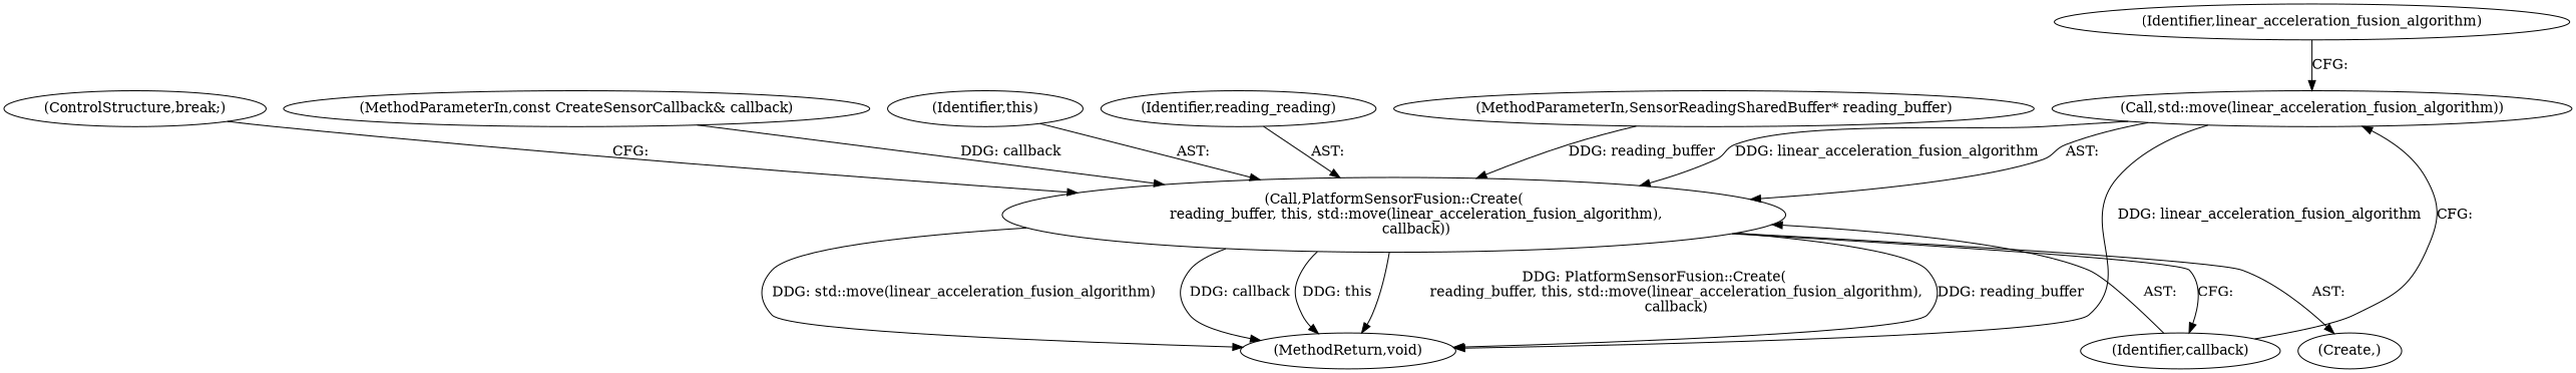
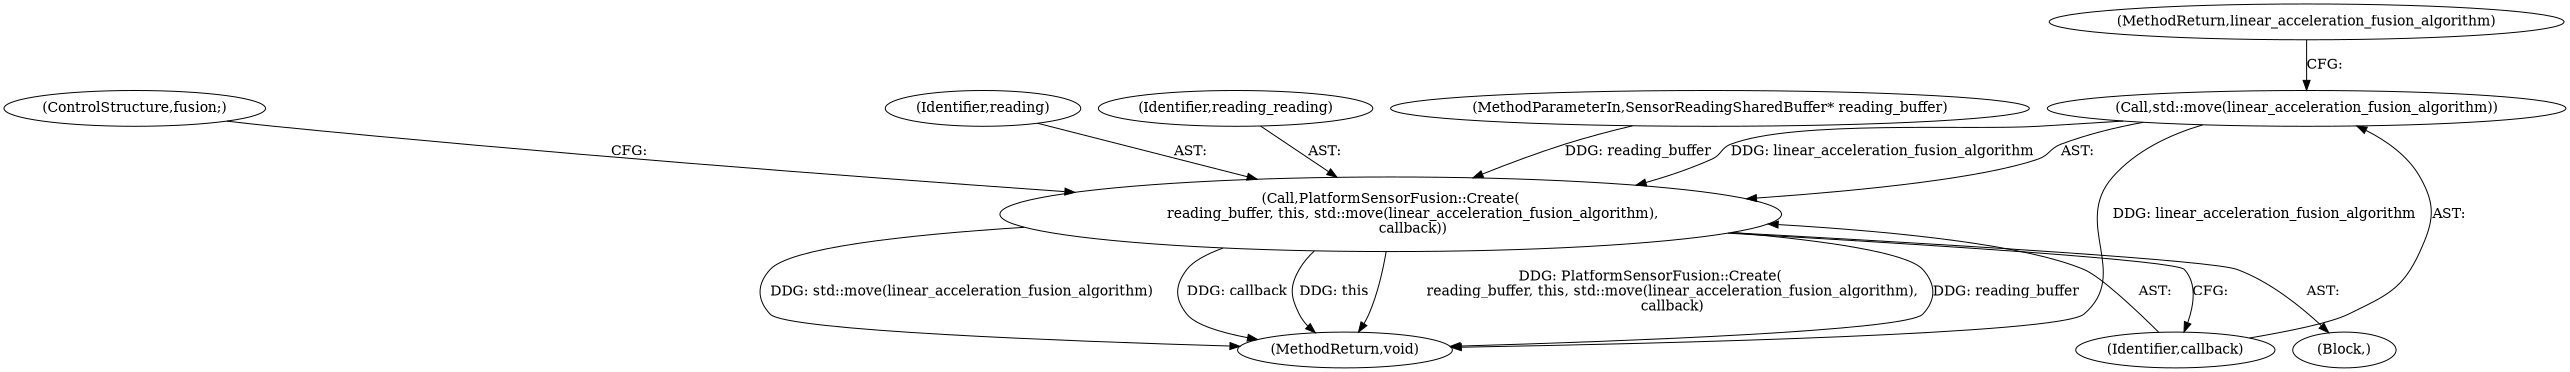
  digraph {
    n1 [label="(Call,std::move(linear_acceleration_fusion_algorithm))"]
    n2 [label="(Call,PlatformSensorFusion::Create(\n          reading_buffer, this, std::move(linear_acceleration_fusion_algorithm),\n          callback))"]
    n3 [label="(MethodReturn,void)"]
    n4 [label="(Identifier,callback)"]
-   n5 [label="(Create,)"]
-   n6 [label="(Identifier,linear_acceleration_fusion_algorithm)"]
+   n5 [label="(Block,)"]
+   n6 [label="(MethodReturn,linear_acceleration_fusion_algorithm)"]
    n7 [label="(MethodParameterIn,SensorReadingSharedBuffer* reading_buffer)"]
-   n8 [label="(ControlStructure,break;)"]
-   n9 [label="(MethodParameterIn,const CreateSensorCallback& callback)"]
-   n10 [label="(Identifier,this)"]
+   n8 [label="(ControlStructure,fusion;)"]
+   n10 [label="(Identifier,reading)"]
    n11 [label="(Identifier,reading_reading)"]
    n1 -> n2 [label="AST: "]
    n1 -> n2 [label="DDG: linear_acceleration_fusion_algorithm"]
    n1 -> n3 [label="DDG: linear_acceleration_fusion_algorithm"]
    n2 -> n3 [label="DDG: this"]
    n2 -> n3 [label="DDG: PlatformSensorFusion::Create(\n          reading_buffer, this, std::move(linear_acceleration_fusion_algorithm),\n          callback)"]
    n2 -> n3 [label="DDG: reading_buffer"]
    n2 -> n3 [label="DDG: std::move(linear_acceleration_fusion_algorithm)"]
    n2 -> n3 [label="DDG: callback"]
    n2 -> n4 [label="CFG: "]
    n2 -> n5 [label="AST: "]
-   n4 -> n1 [label="CFG: "]
+   n4 -> n1 [label="AST: "]
    n4 -> n2 [label="AST: "]
    n6 -> n1 [label="CFG: "]
    n7 -> n2 [label="DDG: reading_buffer"]
    n8 -> n2 [label="CFG: "]
-   n9 -> n2 [label="DDG: callback"]
    n10 -> n2 [label="AST: "]
    n11 -> n2 [label="AST: "]
  }
